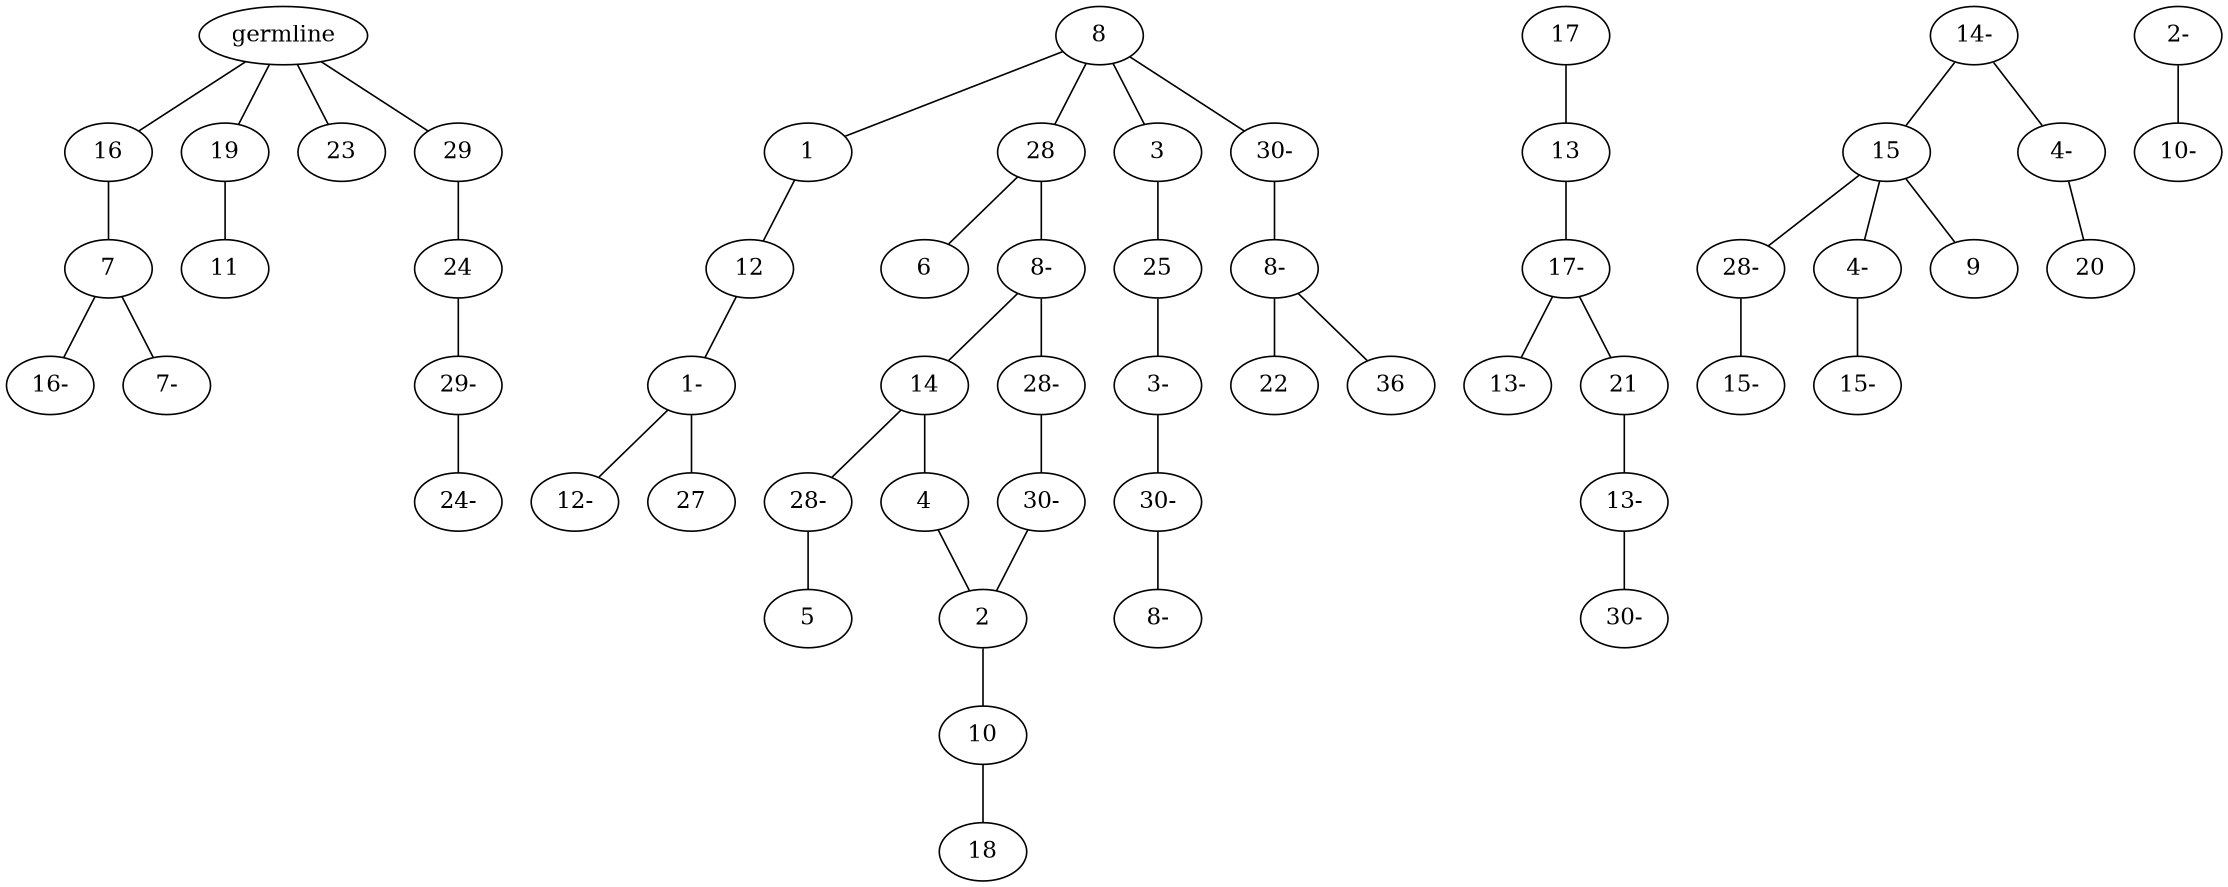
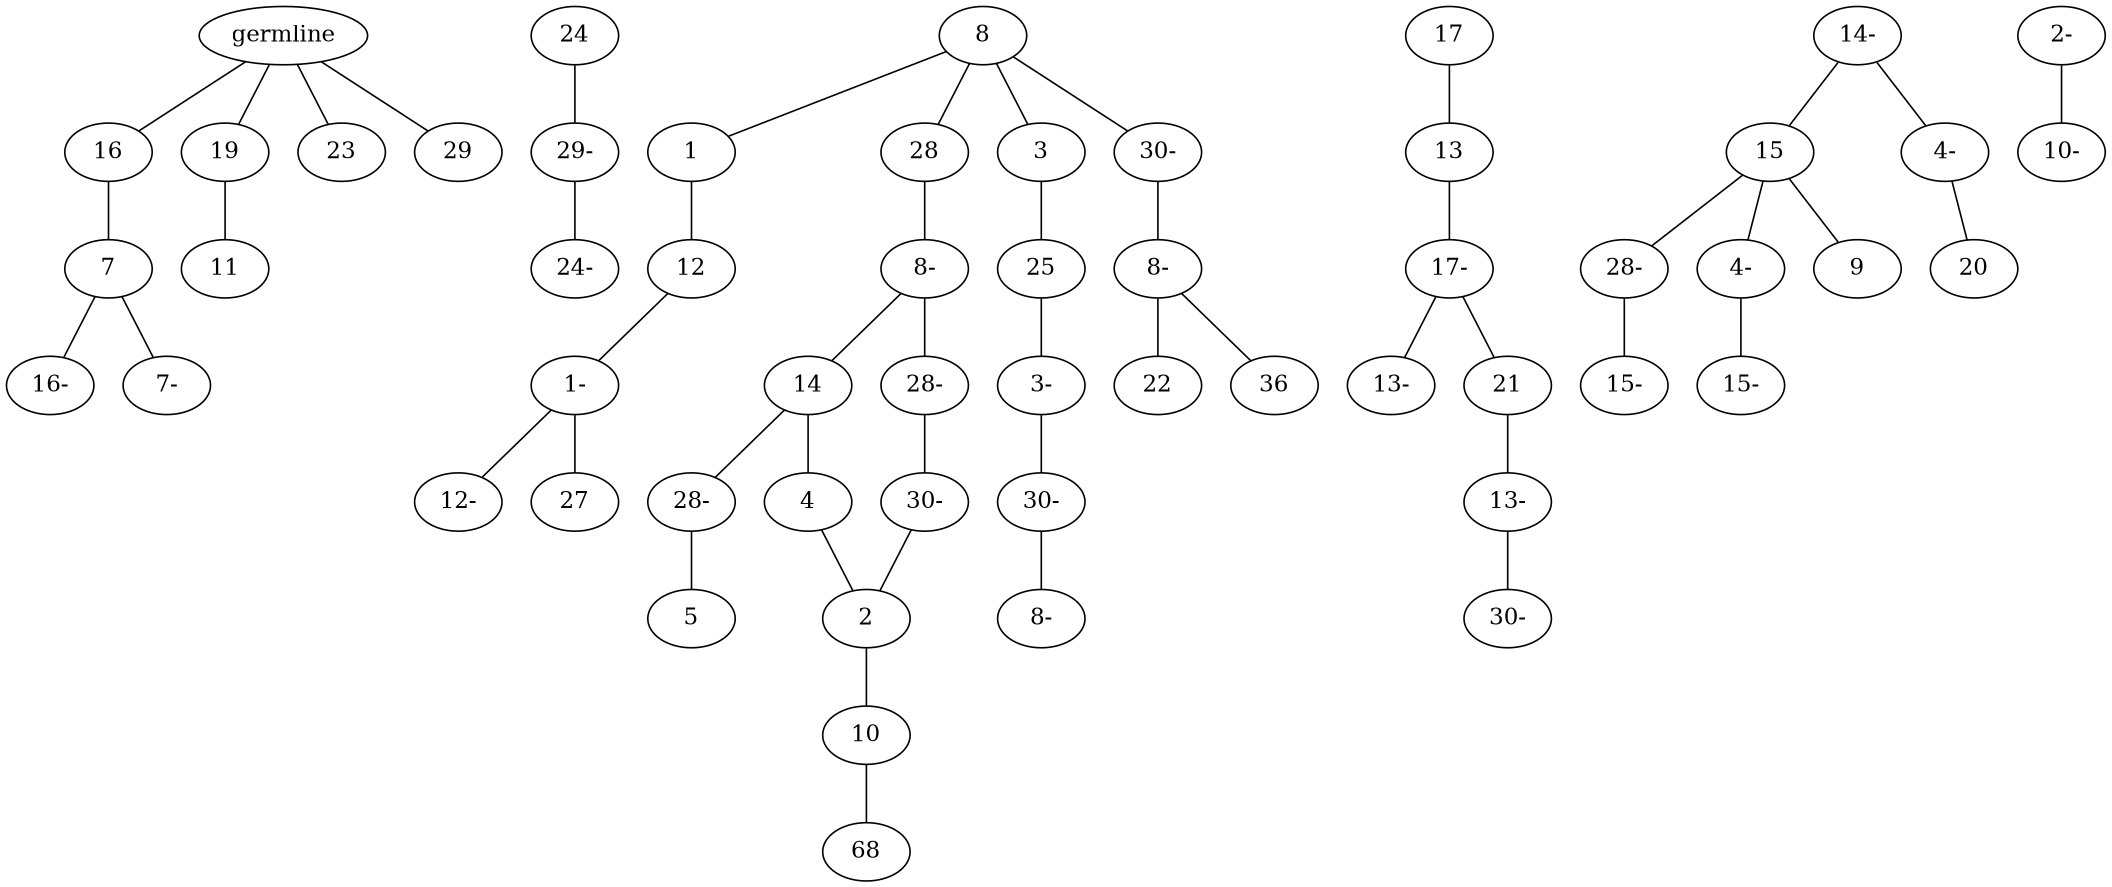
  graph {
    n1 [label=germline]
    n2 [label=16]
    n3 [label=19]
    n4 [label=23]
    n5 [label=29]
    n6 [label=7]
    n7 [label=11]
    n8 [label=24]
    n9 [label="16-"]
    n10 [label="7-"]
    n11 [label="29-"]
    n12 [label="24-"]
    n13 [label=8]
    n14 [label=1]
    n15 [label=28]
    n16 [label=3]
    n17 [label="30-"]
    n18 [label=12]
-   n19 [label=6]
    n20 [label="8-"]
    n21 [label=25]
    n22 [label="8-"]
    n23 [label="1-"]
    n24 [label="12-"]
    n25 [label=27]
    n26 [label=14]
    n27 [label="28-"]
    n28 [label="28-"]
    n29 [label=4]
    n30 [label="30-"]
    n31 [label=17]
    n32 [label=13]
    n33 [label=5]
    n34 [label=2]
    n35 [label="17-"]
    n36 [label="13-"]
    n37 [label=21]
    n38 [label="13-"]
    n39 [label="30-"]
    n40 [label="14-"]
    n41 [label=15]
    n42 [label="4-"]
    n43 [label="28-"]
    n44 [label="4-"]
    n45 [label=9]
    n46 [label=20]
    n47 [label="15-"]
    n48 [label="15-"]
    n49 [label=10]
-   n50 [label=18]
+   n50 [label=68]
    n51 [label="2-"]
    n52 [label="10-"]
    n53 [label="3-"]
    n54 [label="30-"]
    n55 [label="8-"]
    n56 [label=22]
    n57 [label=36]
    n1 -- n2
    n1 -- n3
    n1 -- n4
    n1 -- n5
    n2 -- n6
    n3 -- n7
-   n5 -- n8
    n6 -- n9
    n6 -- n10
    n8 -- n11
    n11 -- n12
    n13 -- n14
    n13 -- n15
    n13 -- n16
    n13 -- n17
    n14 -- n18
-   n15 -- n19
    n15 -- n20
    n16 -- n21
    n17 -- n22
    n18 -- n23
    n20 -- n26
    n20 -- n27
    n21 -- n53
    n22 -- n56
    n22 -- n57
    n23 -- n24
    n23 -- n25
    n26 -- n28
    n26 -- n29
    n27 -- n30
    n28 -- n33
    n29 -- n34
    n30 -- n34
    n31 -- n32
    n32 -- n35
    n34 -- n49
    n35 -- n36
    n35 -- n37
    n37 -- n38
    n38 -- n39
    n40 -- n41
    n40 -- n42
    n41 -- n43
    n41 -- n44
    n41 -- n45
    n42 -- n46
    n43 -- n47
    n44 -- n48
    n49 -- n50
    n51 -- n52
    n53 -- n54
    n54 -- n55
  }
